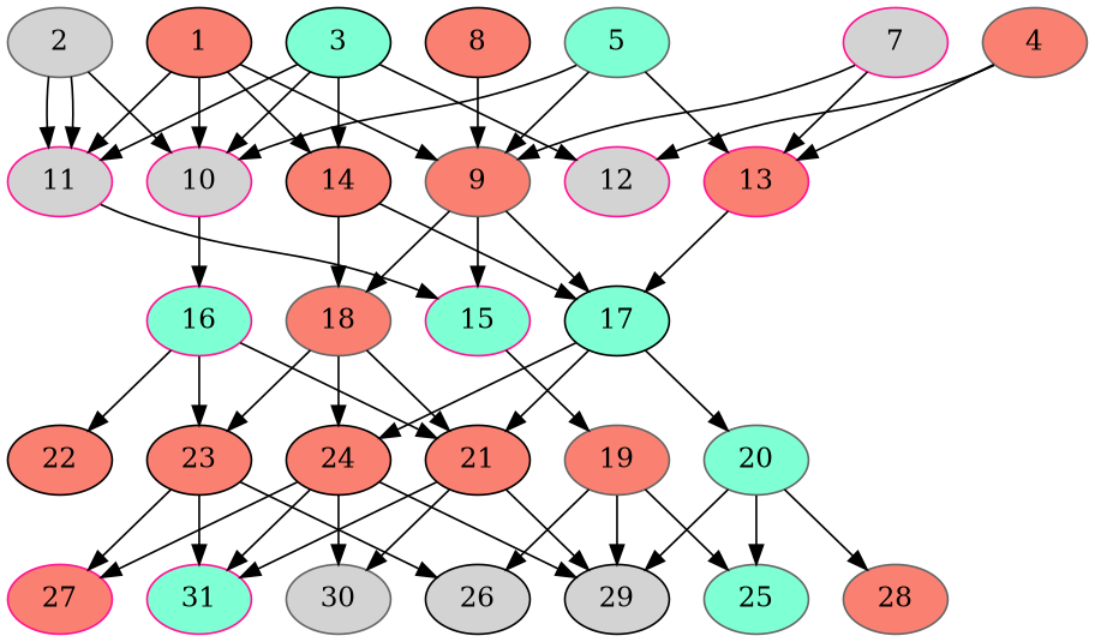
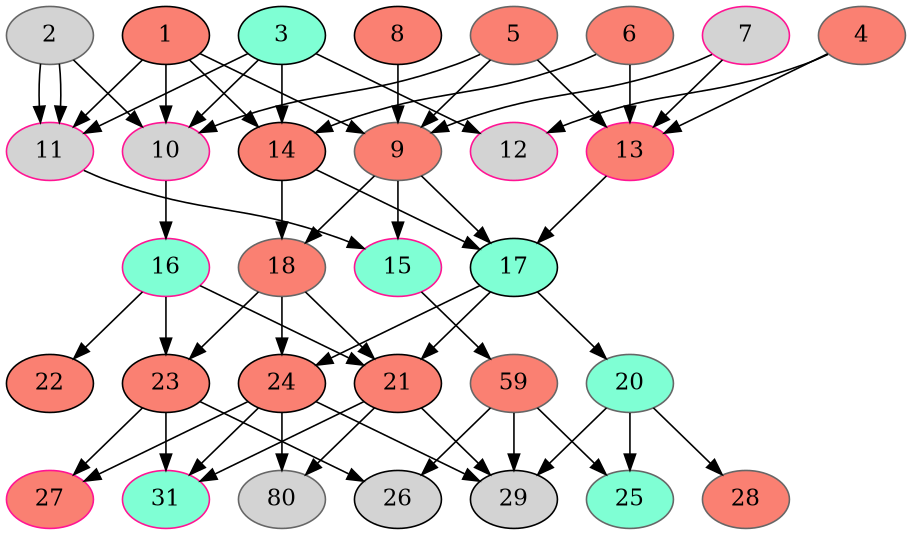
  digraph {
    node [alpha=0.05 color=black fillcolor=salmon style=filled]
    1 [expect_size=162412636256509886464]
    9 [color=gray40 expect_size=361908203615276544]
    10 [alpha=0.18 color=deeppink expect_size=34025818513616142336 fillcolor=lightgrey]
    11 [alpha=0.16 color=deeppink expect_size=204674430021415206912 fillcolor=lightgrey]
    14 [alpha=0.16 expect_size=327484757992546]
    15 [alpha=0.02 color=deeppink expect_size=3361265265228103 fillcolor=aquamarine]
    17 [alpha=0.01 expect_size=208853956855390816 fillcolor=aquamarine]
    18 [alpha=0.02 color=gray40 expect_size=876084244594467]
    16 [alpha=0.07 color=deeppink expect_size=51207473440864862208 fillcolor=aquamarine]
-   19 [alpha=0.04 color=gray40 expect_size=40613639028391888]
+   19 [alpha=0.04 color=gray40 expect_size=40613639028391888 label=59]
    21 [alpha=0.14 expect_size=66346726423990894592]
    20 [alpha=0.17 color=gray40 expect_size=263193383520960512000 fillcolor=aquamarine]
    24 [alpha=0.04 expect_size=100953960737581360]
    23 [alpha=0.14 expect_size=435170644704299]
    22 [alpha=0.19 expect_size=43315880088975368]
    2 [alpha=0.15 color=gray40 expect_size=157240436830135008 fillcolor=lightgrey]
    3 [alpha=0.13 expect_size=1330823831226960 fillcolor=aquamarine]
    12 [alpha=0.18 color=deeppink expect_size=8417426304614139 fillcolor=lightgrey]
    4 [alpha=0.19 color=gray40 expect_size=229495289864251244544]
    13 [alpha=0.13 color=deeppink expect_size=14177387990620910]
-   5 [alpha=0.09 color=gray40 expect_size=385426629987717824 fillcolor=aquamarine]
+   5 [alpha=0.09 color=gray40 expect_size=385426629987717824]
+   6 [alpha=0.16 color=gray40 expect_size=115034752642333936]
    7 [color=deeppink expect_size=66242438943141880 fillcolor=lightgrey]
    8 [alpha=0.02 expect_size=923668989159017]
    25 [alpha=0.01 color=gray40 expect_size=9085953214695594 fillcolor=aquamarine]
    26 [alpha=0.11 expect_size=10815721593196511232 fillcolor=lightgrey]
    29 [alpha=0.10 expect_size=10875454825286336512 fillcolor=lightgrey]
-   30 [alpha=0.03 color=gray40 expect_size=277670449412514512896 fillcolor=lightgrey]
+   30 [alpha=0.03 color=gray40 expect_size=277670449412514512896 fillcolor=lightgrey label=80]
    31 [alpha=0.10 color=deeppink expect_size=423800261299655168 fillcolor=aquamarine]
    28 [color=gray40 expect_size=7317801662219164]
    27 [alpha=0.13 color=deeppink expect_size=1572204864446691]
    1 -> 9
    1 -> 10
    1 -> 11
    1 -> 14
    9 -> 15
    9 -> 17
    9 -> 18
    10 -> 16
    11 -> 15
    14 -> 17
    14 -> 18
    15 -> 19
    17 -> 21
    17 -> 20
    17 -> 24
    18 -> 21
    18 -> 24
    18 -> 23
    16 -> 21
    16 -> 23
    16 -> 22
    19 -> 25
    19 -> 26
    19 -> 29
    21 -> 29
    21 -> 30
    21 -> 31
    20 -> 25
    20 -> 29
    20 -> 28
    24 -> 29
    24 -> 30
    24 -> 31
    24 -> 27
    23 -> 26
    23 -> 31
    23 -> 27
    2 -> 10
    2 -> 11
    2 -> 11
    3 -> 10
    3 -> 11
    3 -> 14
    3 -> 12
    4 -> 12
    4 -> 13
    13 -> 17
    5 -> 9
    5 -> 10
    5 -> 13
+   6 -> 14
+   6 -> 13
    7 -> 9
    7 -> 13
    8 -> 9
  }
